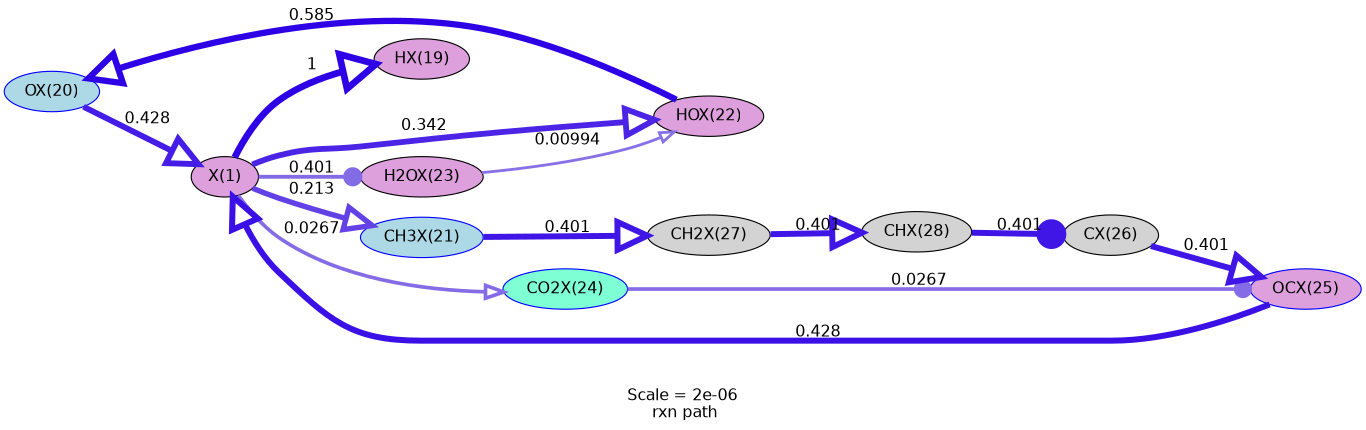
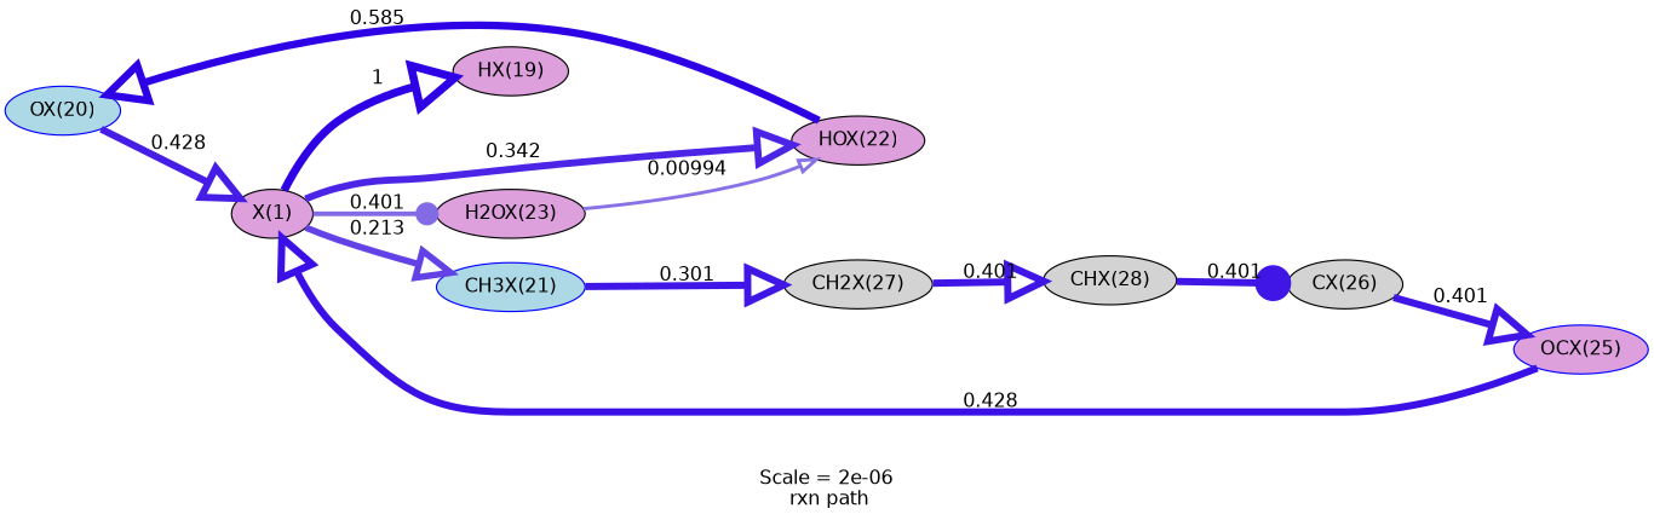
  digraph {
    fontname=Helvetica
    label="Scale = 2e-06\l rxn path"
    rankdir=LR
    node [color=black fillcolor=plum fontname=Helvetica style=filled]
    edge [arrowhead=onormal arrowsize=2.66 color="0.7, 0.901, 0.9" fontname=Helvetica style="setlinewidth(5.31)"]
    n1 [color=blue fillcolor=lightblue label="OX(20)"]
    n2 [label="X(1)"]
    n3 [label="HX(19)"]
    n4 [label="HOX(22)"]
    n5 [color=blue fillcolor=lightblue label="CH3X(21)"]
    n6 [label="H2OX(23)"]
-   n7 [color=blue fillcolor=aquamarine label="CO2X(24)"]
    n8 [fillcolor=lightgrey label="CH2X(27)"]
    n9 [color=blue label="OCX(25)"]
    n10 [fillcolor=lightgrey label="CHX(28)"]
    n11 [fillcolor=lightgrey label="CX(26)"]
    n1 -> n2 [arrowsize=2.63 color="0.7, 0.874, 0.9" label=" 0.428" style="setlinewidth(5.26)"]
    n2 -> n3 [arrowsize=3 color="0.7, 1.5, 0.9" label=" 1" style="setlinewidth(6)"]
    n2 -> n4 [arrowsize=2.59 color="0.7, 0.842, 0.9" label=" 0.342" style="setlinewidth(5.19)"]
    n2 -> n5 [arrowsize=2.42 color="0.7, 0.713, 0.9" label=" 0.213" style="setlinewidth(4.83)"]
    n2 -> n6 [arrowhead=dot arrowsize=1.71 color="0.7, 0.533, 0.9" label=" 0.401" style="setlinewidth(3.41)"]
-   n2 -> n7 [arrowsize=1.63 color="0.7, 0.527, 0.9" label=" 0.0267" style="setlinewidth(3.26)"]
    n4 -> n1 [arrowsize=2.8 color="0.7, 1.09, 0.9" label=" 0.585" style="setlinewidth(5.6)"]
-   n5 -> n8 [label=" 0.401"]
+   n5 -> n8 [label=" 0.301"]
    n6 -> n4 [arrowsize=1.26 color="0.7, 0.51, 0.9" label=" 0.00994" style="setlinewidth(2.52)"]
-   n7 -> n9 [arrowhead=dot arrowsize=1.63 color="0.7, 0.527, 0.9" label=" 0.0267" style="setlinewidth(3.26)"]
    n8 -> n10 [label=" 0.401"]
    n9 -> n2 [arrowsize=2.68 color="0.7, 0.928, 0.9" label=" 0.428" style="setlinewidth(5.36)"]
    n10 -> n11 [arrowhead=dot label=" 0.401"]
    n11 -> n9 [label=" 0.401"]
  }
